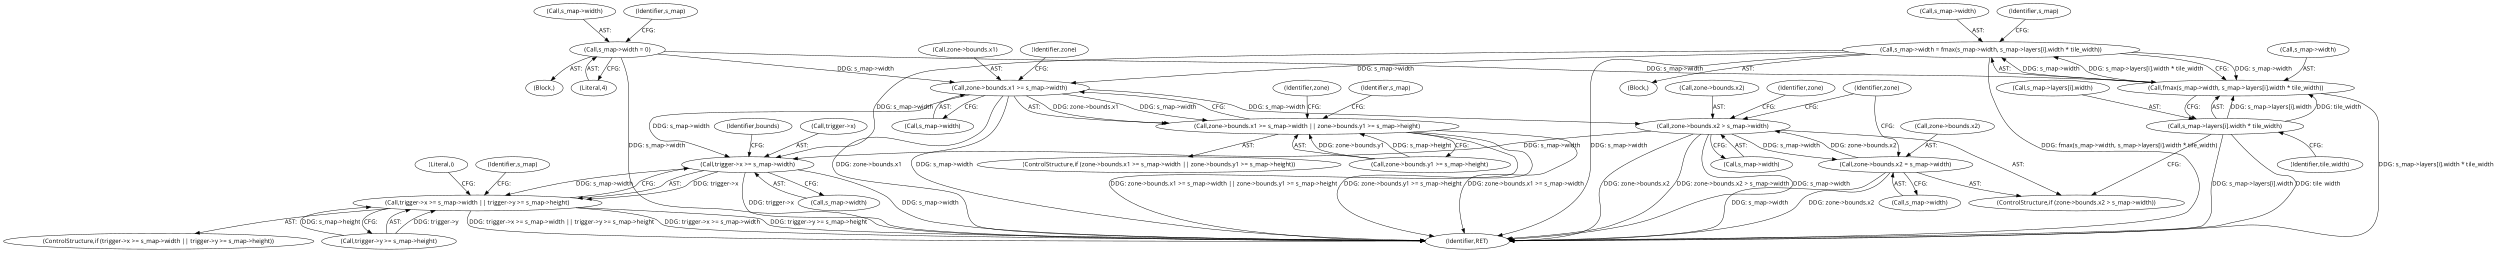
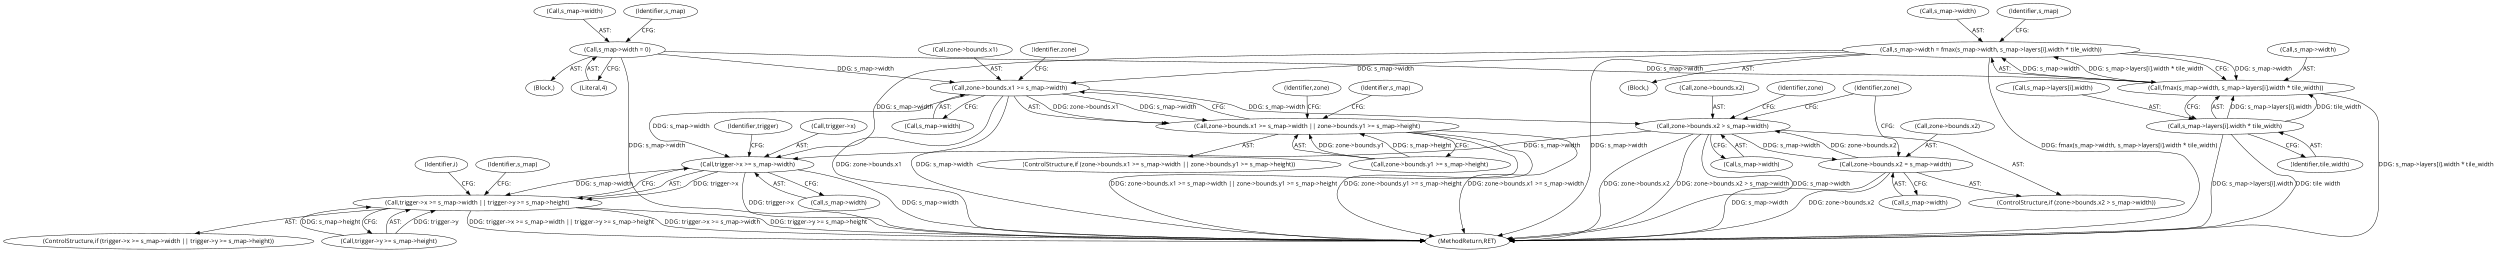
  digraph {
    fontname="Open Sans"
    node [fontname="Open Sans"]
    edge [fontname="Open Sans"]
    n1 [label="(Call,s_map->width = fmax(s_map->width, s_map->layers[i].width * tile_width))"]
    n2 [label="(Call,fmax(s_map->width, s_map->layers[i].width * tile_width))"]
    n3 [label="(Call,zone->bounds.x1 >= s_map->width)"]
    n4 [label="(Call,trigger->x >= s_map->width)"]
    n5 [label="(Block,)"]
-   n6 [label="(Identifier,RET)"]
+   n6 [label="(MethodReturn,RET)"]
    n7 [label="(Call,s_map->layers[i].width * tile_width)"]
    n8 [label="(Call,zone->bounds.x1 >= s_map->width || zone->bounds.y1 >= s_map->height)"]
    n9 [label="(Call,zone->bounds.x2 > s_map->width)"]
    n10 [label="(Call,s_map->width)"]
    n11 [label="(Call,trigger->x >= s_map->width || trigger->y >= s_map->height)"]
    n12 [label="(Call,s_map->width)"]
    n13 [label="(Identifier,tile_width)"]
    n14 [label="(Call,s_map->width = 0)"]
    n15 [label="(Literal,4)"]
    n16 [label="(Block,)"]
    n17 [label="(ControlStructure,if (zone->bounds.x1 >= s_map->width || zone->bounds.y1 >= s_map->height))"]
    n18 [label="(Call,zone->bounds.y1 >= s_map->height)"]
    n19 [label="(Call,zone->bounds.x2 = s_map->width)"]
    n20 [label="(Call,s_map->width)"]
    n21 [label="(ControlStructure,if (zone->bounds.x2 > s_map->width))"]
    n22 [label="(Call,s_map->width)"]
    n23 [label="(ControlStructure,if (trigger->x >= s_map->width || trigger->y >= s_map->height))"]
    n24 [label="(Call,trigger->y >= s_map->height)"]
    n25 [label="(Identifier,zone)"]
    n26 [label="(Identifier,zone)"]
    n27 [label="(Call,s_map->width)"]
    n28 [label="(Identifier,s_map)"]
    n29 [label="(Call,zone->bounds.x2)"]
-   n30 [label="(Identifier,bounds)"]
+   n30 [label="(Identifier,trigger)"]
    n31 [label="(Call,s_map->width)"]
-   n32 [label="(Literal,i)"]
+   n32 [label="(Identifier,i)"]
    n33 [label="(Identifier,s_map)"]
    n34 [label="(Identifier,s_map)"]
    n35 [label="(Call,trigger->x)"]
    n36 [label="(Call,s_map->width)"]
    n37 [label="(Call,zone->bounds.x1)"]
    n38 [label="(Identifier,zone)"]
    n39 [label="(Call,zone->bounds.x2)"]
    n40 [label="(Identifier,zone)"]
    n41 [label="(Identifier,s_map)"]
    n42 [label="(Call,s_map->layers[i].width)"]
    n1 -> n2 [label="CFG: "]
    n1 -> n2 [label="DDG: s_map->width"]
    n1 -> n3 [label="DDG: s_map->width"]
    n1 -> n4 [label="DDG: s_map->width"]
    n1 -> n5 [label="AST: "]
    n1 -> n6 [label="DDG: s_map->width"]
    n1 -> n6 [label="DDG: fmax(s_map->width, s_map->layers[i].width * tile_width)"]
    n2 -> n1 [label="AST: "]
    n2 -> n1 [label="DDG: s_map->width"]
    n2 -> n1 [label="DDG: s_map->layers[i].width * tile_width"]
    n2 -> n6 [label="DDG: s_map->layers[i].width * tile_width"]
    n2 -> n7 [label="CFG: "]
    n3 -> n4 [label="DDG: s_map->width"]
    n3 -> n6 [label="DDG: zone->bounds.x1"]
    n3 -> n6 [label="DDG: s_map->width"]
    n3 -> n8 [label="AST: "]
    n3 -> n8 [label="DDG: zone->bounds.x1"]
    n3 -> n8 [label="DDG: s_map->width"]
    n3 -> n9 [label="DDG: s_map->width"]
    n3 -> n10 [label="CFG: "]
    n4 -> n6 [label="DDG: trigger->x"]
    n4 -> n6 [label="DDG: s_map->width"]
    n4 -> n11 [label="AST: "]
    n4 -> n11 [label="DDG: trigger->x"]
    n4 -> n11 [label="DDG: s_map->width"]
    n4 -> n12 [label="CFG: "]
    n7 -> n2 [label="AST: "]
    n7 -> n2 [label="DDG: s_map->layers[i].width"]
    n7 -> n2 [label="DDG: tile_width"]
    n7 -> n6 [label="DDG: tile_width"]
    n7 -> n6 [label="DDG: s_map->layers[i].width"]
-   n7 -> n21 [label="CFG: "]
+   n7 -> n13 [label="CFG: "]
    n8 -> n3 [label="CFG: "]
    n8 -> n6 [label="DDG: zone->bounds.x1 >= s_map->width"]
    n8 -> n6 [label="DDG: zone->bounds.y1 >= s_map->height"]
    n8 -> n6 [label="DDG: zone->bounds.x1 >= s_map->width || zone->bounds.y1 >= s_map->height"]
    n8 -> n17 [label="AST: "]
    n8 -> n18 [label="CFG: "]
    n9 -> n4 [label="DDG: s_map->width"]
    n9 -> n6 [label="DDG: zone->bounds.x2 > s_map->width"]
    n9 -> n6 [label="DDG: zone->bounds.x2"]
    n9 -> n6 [label="DDG: s_map->width"]
    n9 -> n19 [label="DDG: s_map->width"]
    n9 -> n20 [label="CFG: "]
    n9 -> n21 [label="AST: "]
    n10 -> n3 [label="AST: "]
    n11 -> n4 [label="CFG: "]
    n11 -> n6 [label="DDG: trigger->x >= s_map->width || trigger->y >= s_map->height"]
    n11 -> n6 [label="DDG: trigger->x >= s_map->width"]
    n11 -> n6 [label="DDG: trigger->y >= s_map->height"]
    n11 -> n23 [label="AST: "]
    n11 -> n24 [label="CFG: "]
    n12 -> n4 [label="AST: "]
-   n13 -> n7 [label="CFG: "]
+   n13 -> n7 [label="AST: "]
    n14 -> n2 [label="DDG: s_map->width"]
    n14 -> n3 [label="DDG: s_map->width"]
    n14 -> n6 [label="DDG: s_map->width"]
    n14 -> n15 [label="CFG: "]
    n14 -> n16 [label="AST: "]
    n15 -> n14 [label="AST: "]
    n18 -> n8 [label="AST: "]
    n18 -> n8 [label="DDG: zone->bounds.y1"]
    n18 -> n8 [label="DDG: s_map->height"]
    n19 -> n6 [label="DDG: zone->bounds.x2"]
    n19 -> n6 [label="DDG: s_map->width"]
    n19 -> n9 [label="DDG: zone->bounds.x2"]
    n19 -> n21 [label="AST: "]
    n19 -> n22 [label="CFG: "]
    n20 -> n9 [label="AST: "]
    n22 -> n19 [label="AST: "]
    n24 -> n11 [label="AST: "]
    n24 -> n11 [label="DDG: trigger->y"]
    n24 -> n11 [label="DDG: s_map->height"]
    n25 -> n3 [label="CFG: "]
    n26 -> n9 [label="CFG: "]
    n27 -> n1 [label="AST: "]
    n28 -> n1 [label="CFG: "]
    n29 -> n19 [label="AST: "]
    n30 -> n4 [label="CFG: "]
    n31 -> n14 [label="AST: "]
    n32 -> n11 [label="CFG: "]
    n33 -> n11 [label="CFG: "]
    n34 -> n14 [label="CFG: "]
    n35 -> n4 [label="AST: "]
    n36 -> n2 [label="AST: "]
    n37 -> n3 [label="AST: "]
    n38 -> n8 [label="CFG: "]
    n39 -> n9 [label="AST: "]
    n40 -> n9 [label="CFG: "]
    n40 -> n19 [label="CFG: "]
    n41 -> n8 [label="CFG: "]
    n42 -> n7 [label="AST: "]
  }
